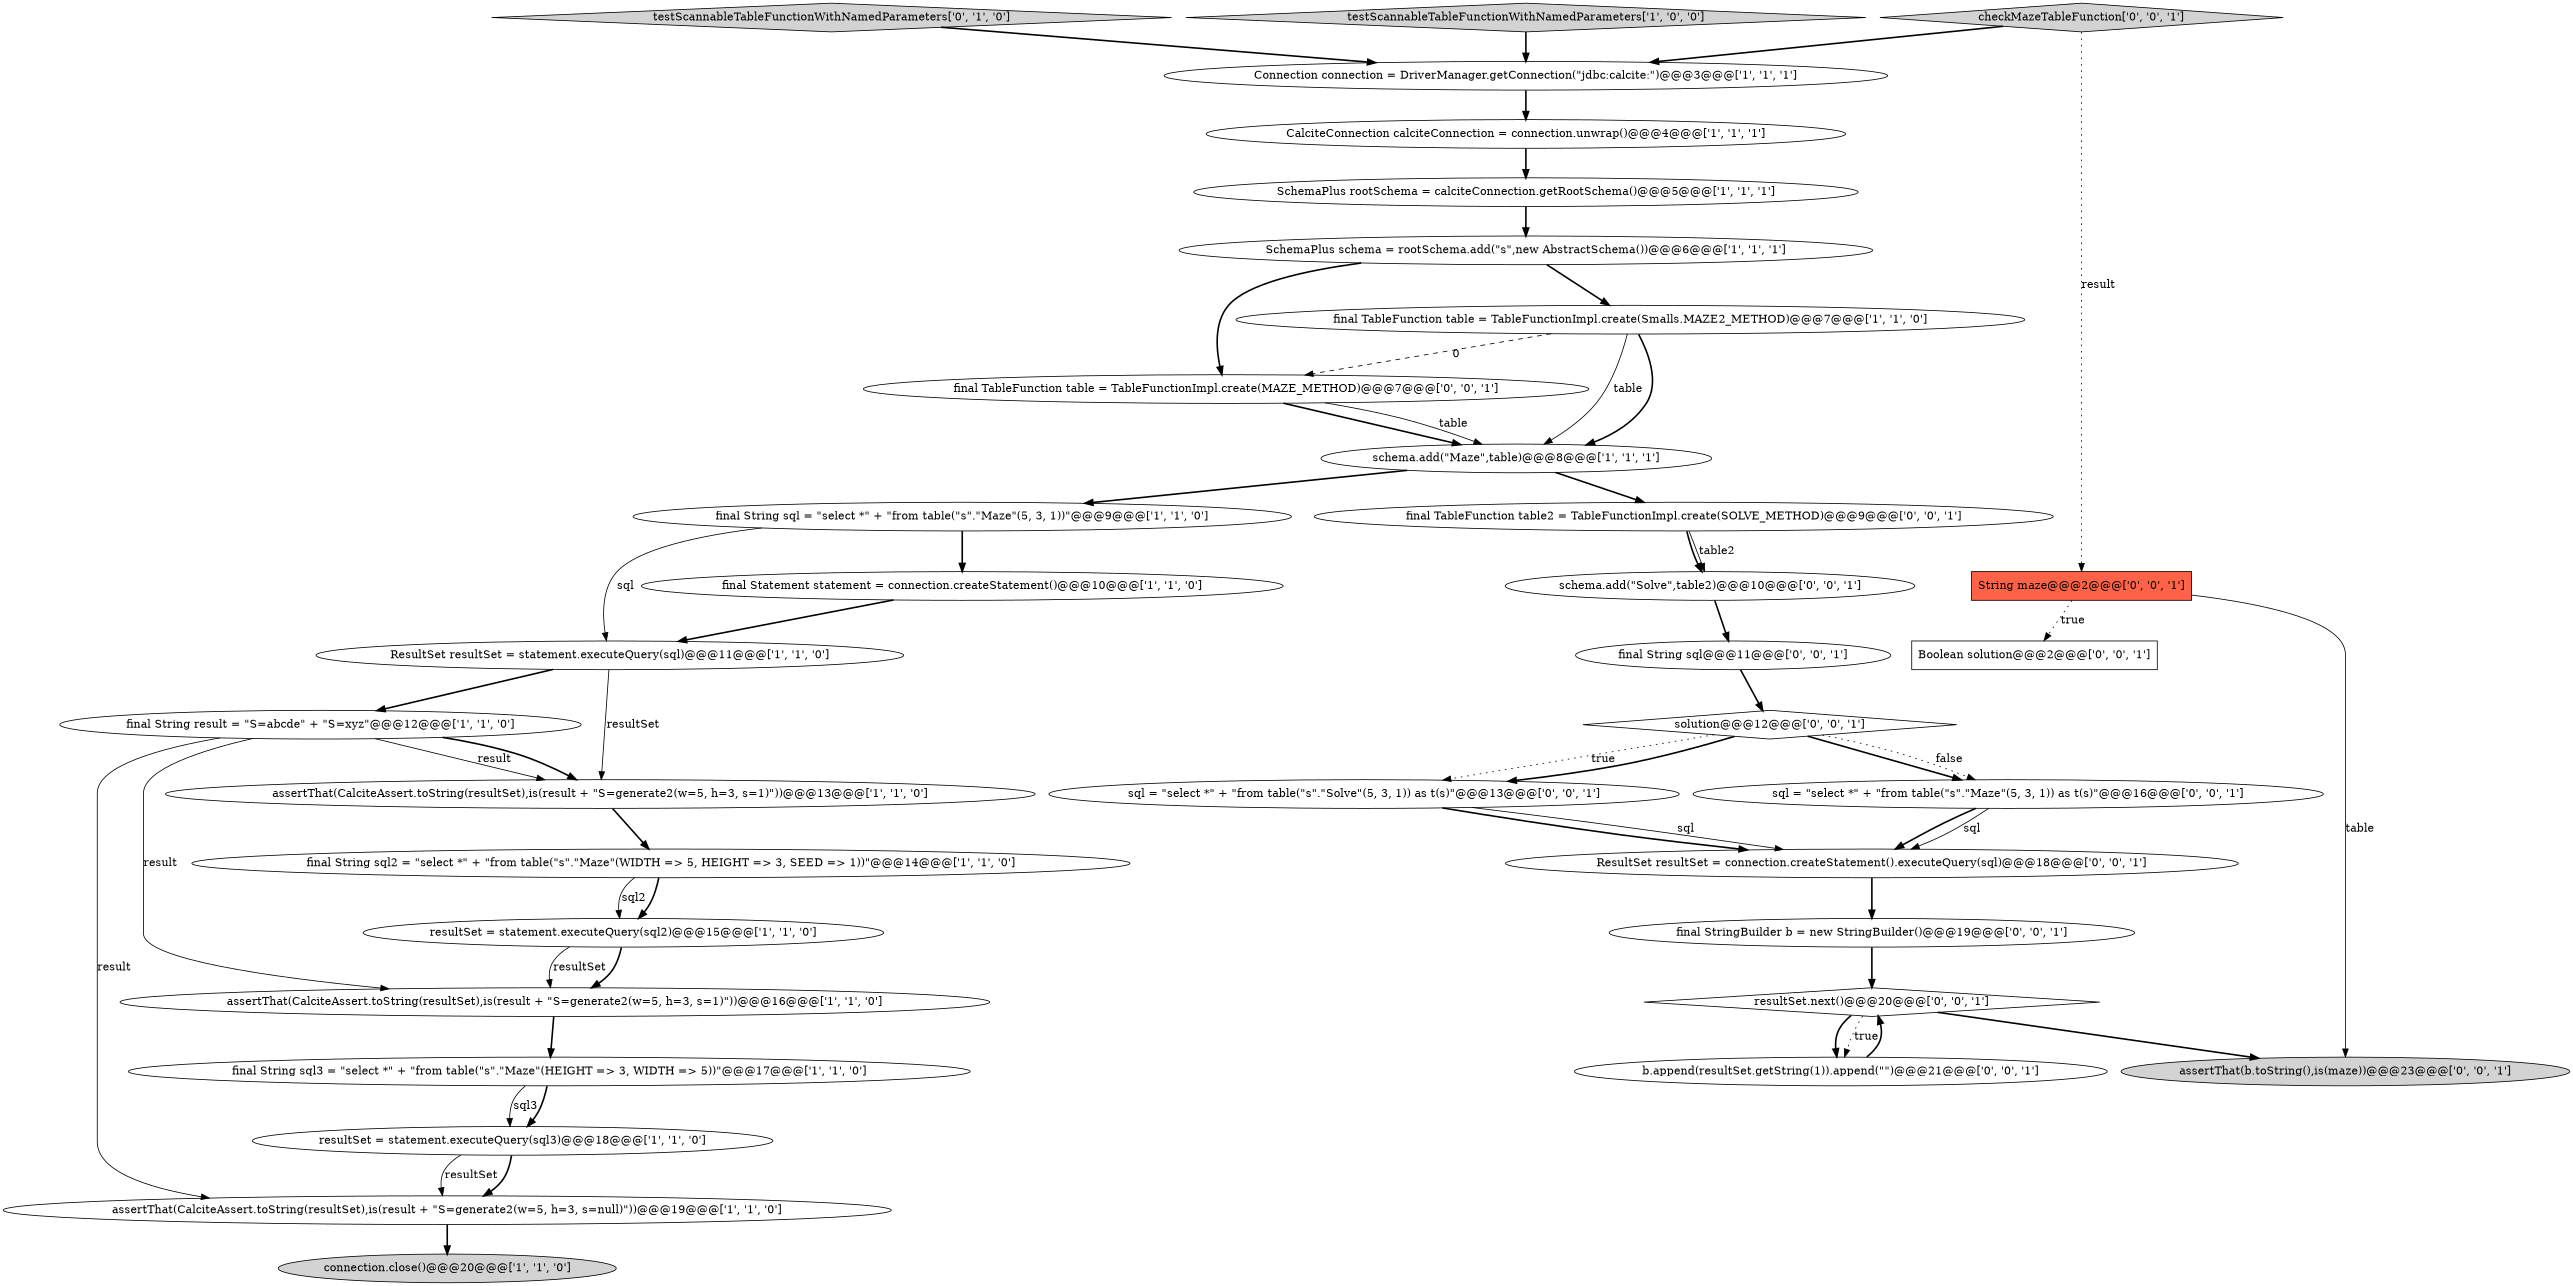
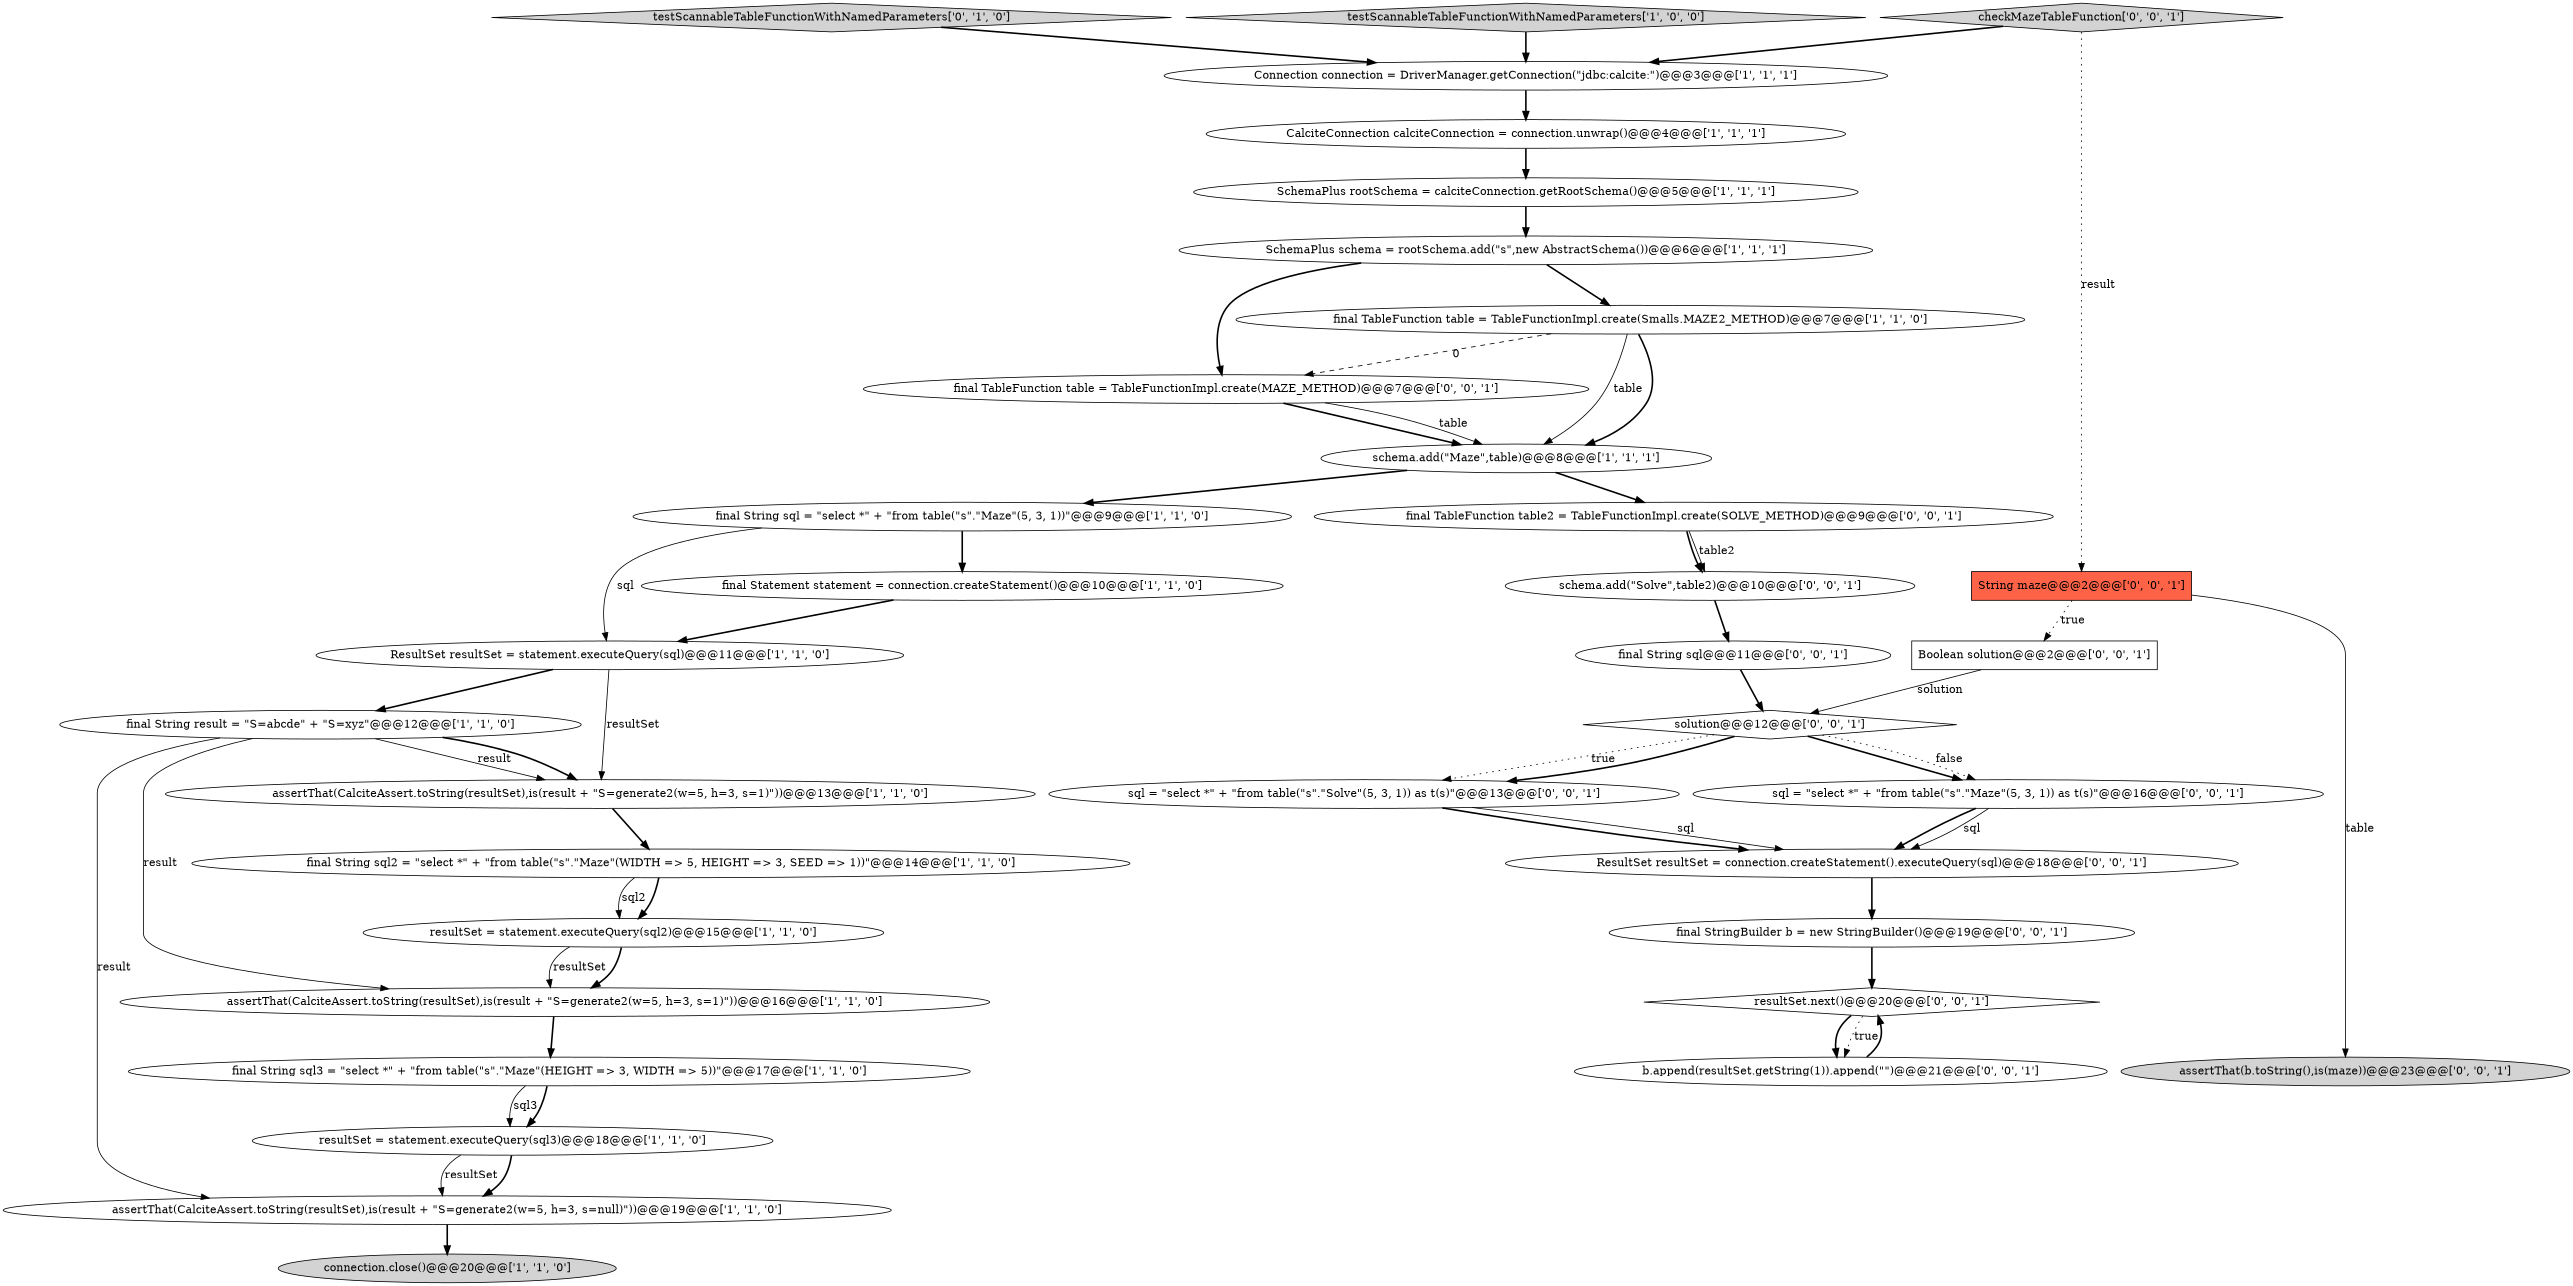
  digraph {
    node [fillcolor=white shape=ellipse style=filled]
    edge [style=bold]
    n1 [label="resultSet.next()@@@20@@@['0', '0', '1']" shape=diamond]
    n2 [fillcolor=lightgray label="assertThat(b.toString(),is(maze))@@@23@@@['0', '0', '1']"]
    n3 [label="b.append(resultSet.getString(1)).append(\"\")@@@21@@@['0', '0', '1']"]
    n4 [fillcolor=lightgray label="connection.close()@@@20@@@['1', '1', '0']"]
    n5 [label="sql = \"select *\" + \"from table(\"s\".\"Maze\"(5, 3, 1)) as t(s)\"@@@16@@@['0', '0', '1']"]
    n6 [label="ResultSet resultSet = connection.createStatement().executeQuery(sql)@@@18@@@['0', '0', '1']"]
    n7 [label="final StringBuilder b = new StringBuilder()@@@19@@@['0', '0', '1']"]
    n8 [label="Boolean solution@@@2@@@['0', '0', '1']" shape=box]
    n9 [label="solution@@@12@@@['0', '0', '1']" shape=diamond]
    n10 [label="sql = \"select *\" + \"from table(\"s\".\"Solve\"(5, 3, 1)) as t(s)\"@@@13@@@['0', '0', '1']"]
    n11 [label="assertThat(CalciteAssert.toString(resultSet),is(result + \"S=generate2(w=5, h=3, s=null)\"))@@@19@@@['1', '1', '0']"]
    n12 [label="final String sql2 = \"select *\" + \"from table(\"s\".\"Maze\"(WIDTH => 5, HEIGHT => 3, SEED => 1))\"@@@14@@@['1', '1', '0']"]
    n13 [label="resultSet = statement.executeQuery(sql2)@@@15@@@['1', '1', '0']"]
    n14 [label="assertThat(CalciteAssert.toString(resultSet),is(result + \"S=generate2(w=5, h=3, s=1)\"))@@@16@@@['1', '1', '0']"]
    n15 [label="SchemaPlus rootSchema = calciteConnection.getRootSchema()@@@5@@@['1', '1', '1']"]
    n16 [label="SchemaPlus schema = rootSchema.add(\"s\",new AbstractSchema())@@@6@@@['1', '1', '1']"]
    n17 [label="final TableFunction table = TableFunctionImpl.create(Smalls.MAZE2_METHOD)@@@7@@@['1', '1', '0']"]
    n18 [label="final TableFunction table = TableFunctionImpl.create(MAZE_METHOD)@@@7@@@['0', '0', '1']"]
    n19 [label="final String sql3 = \"select *\" + \"from table(\"s\".\"Maze\"(HEIGHT => 3, WIDTH => 5))\"@@@17@@@['1', '1', '0']"]
    n20 [label="Connection connection = DriverManager.getConnection(\"jdbc:calcite:\")@@@3@@@['1', '1', '1']"]
    n21 [label="CalciteConnection calciteConnection = connection.unwrap()@@@4@@@['1', '1', '1']"]
    n22 [label="ResultSet resultSet = statement.executeQuery(sql)@@@11@@@['1', '1', '0']"]
    n23 [label="assertThat(CalciteAssert.toString(resultSet),is(result + \"S=generate2(w=5, h=3, s=1)\"))@@@13@@@['1', '1', '0']"]
    n24 [label="final String result = \"S=abcde\" + \"S=xyz\"@@@12@@@['1', '1', '0']"]
    n25 [label="schema.add(\"Maze\",table)@@@8@@@['1', '1', '1']"]
    n26 [label="final TableFunction table2 = TableFunctionImpl.create(SOLVE_METHOD)@@@9@@@['0', '0', '1']"]
    n27 [label="final String sql = \"select *\" + \"from table(\"s\".\"Maze\"(5, 3, 1))\"@@@9@@@['1', '1', '0']"]
    n28 [label="schema.add(\"Solve\",table2)@@@10@@@['0', '0', '1']"]
    n29 [label="final Statement statement = connection.createStatement()@@@10@@@['1', '1', '0']"]
    n30 [label="final String sql@@@11@@@['0', '0', '1']"]
    n31 [fillcolor=tomato label="String maze@@@2@@@['0', '0', '1']" shape=box]
    n32 [fillcolor=lightgray label="testScannableTableFunctionWithNamedParameters['0', '1', '0']" shape=diamond]
    n33 [fillcolor=lightgray label="checkMazeTableFunction['0', '0', '1']" shape=diamond]
    n34 [label="resultSet = statement.executeQuery(sql3)@@@18@@@['1', '1', '0']"]
    n35 [fillcolor=lightgray label="testScannableTableFunctionWithNamedParameters['1', '0', '0']" shape=diamond]
-   n1 -> n2
    n1 -> n3
    n1 -> n3 [label=true style=dotted]
    n3 -> n1
    n5 -> n6
    n5 -> n6 [label=sql style=solid]
    n6 -> n7
    n7 -> n1
+   n8 -> n9 [label=solution style=solid]
    n9 -> n5
    n9 -> n5 [label=false style=dotted]
    n9 -> n10 [label=true style=dotted]
    n9 -> n10
    n10 -> n6
    n10 -> n6 [label=sql style=solid]
    n11 -> n4
    n12 -> n13
    n12 -> n13 [label=sql2 style=solid]
    n13 -> n14
    n13 -> n14 [label=resultSet style=solid]
    n14 -> n19
    n15 -> n16
    n16 -> n17
    n16 -> n18
    n17 -> n18 [label=0 style=dashed]
    n17 -> n25 [label=table style=solid]
    n17 -> n25
    n18 -> n25 [label=table style=solid]
    n18 -> n25
    n19 -> n34 [label=sql3 style=solid]
    n19 -> n34
    n20 -> n21
    n21 -> n15
    n22 -> n23 [label=resultSet style=solid]
    n22 -> n24
    n23 -> n12
    n24 -> n11 [label=result style=solid]
    n24 -> n14 [label=result style=solid]
    n24 -> n23 [label=result style=solid]
    n24 -> n23
    n25 -> n26
    n25 -> n27
    n26 -> n28
    n26 -> n28 [label=table2 style=solid]
    n27 -> n22 [label=sql style=solid]
    n27 -> n29
    n28 -> n30
    n29 -> n22
    n30 -> n9
    n31 -> n2 [label=table style=solid]
    n31 -> n8 [label=true style=dotted]
    n32 -> n20
    n33 -> n20
    n33 -> n31 [label=result style=dotted]
    n34 -> n11
    n34 -> n11 [label=resultSet style=solid]
    n35 -> n20
  }
